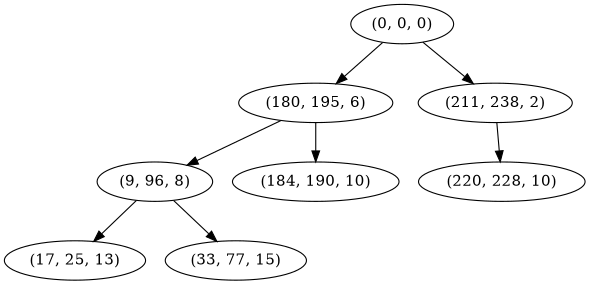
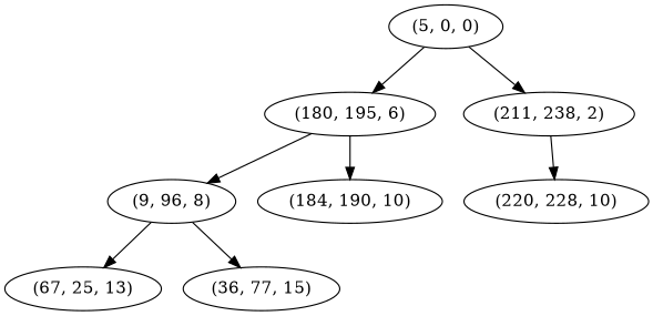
  digraph {
    fontname="DejaVu Serif"
    node [fontname="DejaVu Serif"]
    edge [fontname="DejaVu Serif"]
-   "(0, 0, 0)"
+   "(0, 0, 0)" [label="(5, 0, 0)"]
    "(180, 195, 6)"
    "(211, 238, 2)"
    "(9, 96, 8)"
-   "(17, 25, 13)"
-   "(36, 77, 15)" [label="(33, 77, 15)"]
+   "(17, 25, 13)" [label="(67, 25, 13)"]
+   "(36, 77, 15)"
    "(184, 190, 10)"
    "(220, 228, 10)"
    "(0, 0, 0)" -> "(180, 195, 6)"
    "(0, 0, 0)" -> "(211, 238, 2)"
    "(180, 195, 6)" -> "(9, 96, 8)"
    "(180, 195, 6)" -> "(184, 190, 10)"
    "(211, 238, 2)" -> "(220, 228, 10)"
    "(9, 96, 8)" -> "(17, 25, 13)"
    "(9, 96, 8)" -> "(36, 77, 15)"
  }
